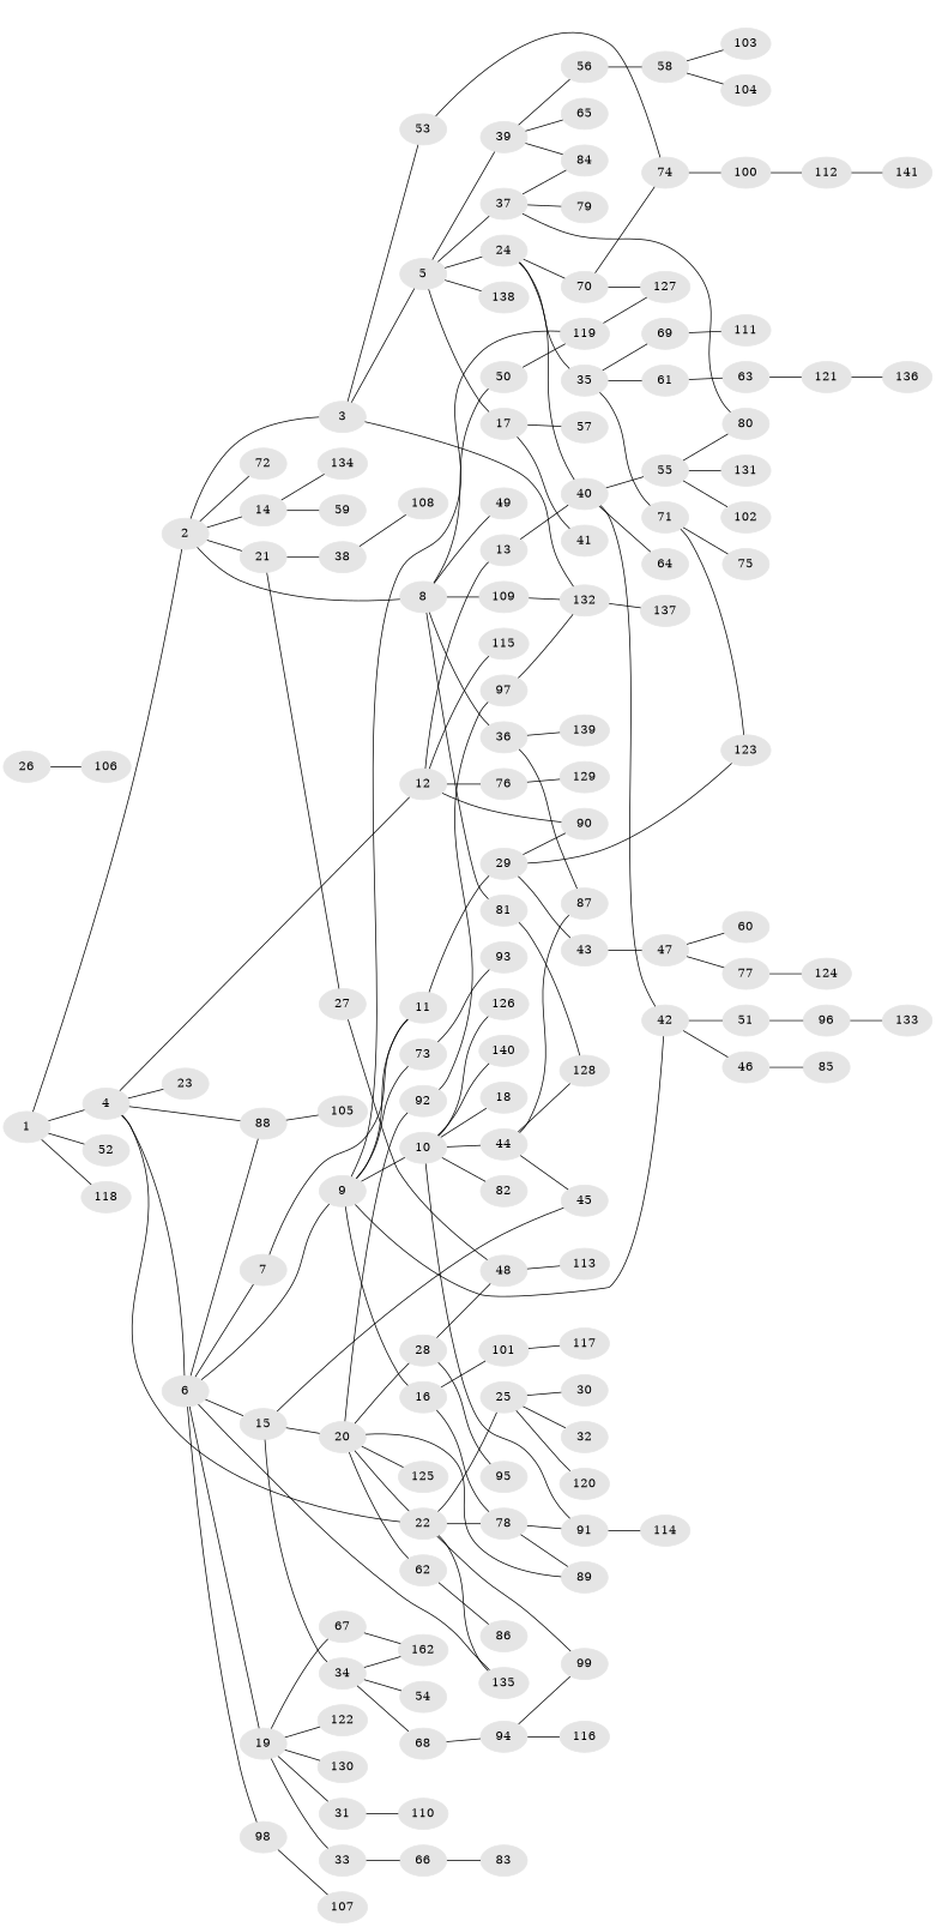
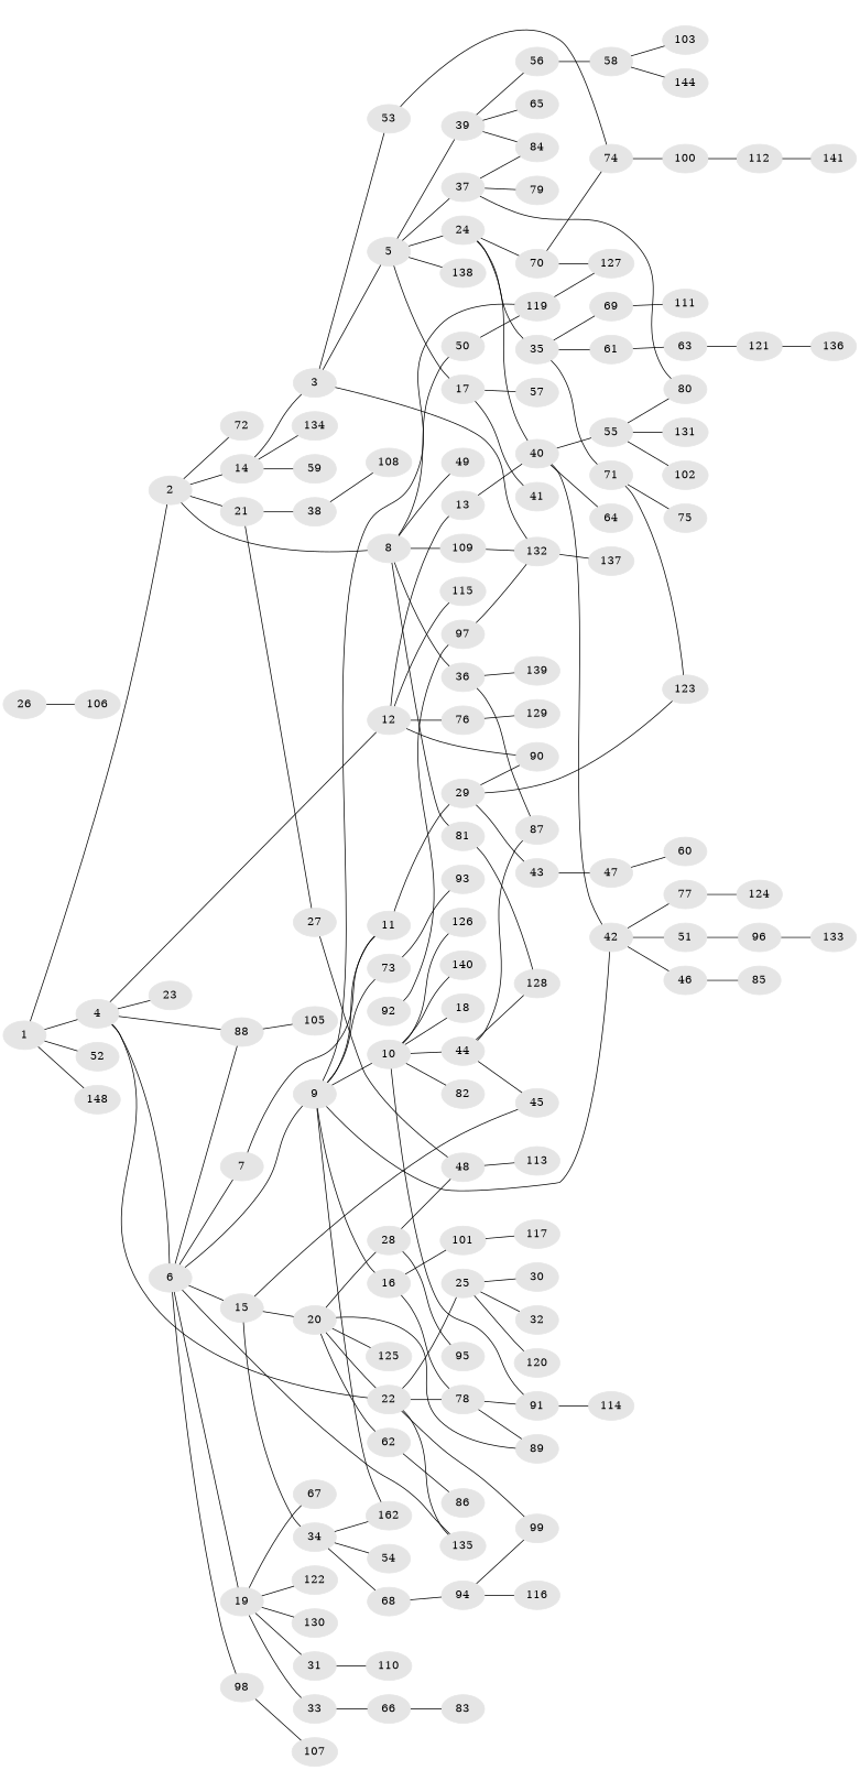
  graph {
    rankdir=LR
    node [color=gray90 style=filled]
    1
    2
    4
    52
-   118
+   118 [label=148]
    3
    8
    14
    21
    72
    6
    12
    22
    23
    88
    5
    53
    132
    36
    49
    50
    81
    109
    59
    134
    27
    38
    17
    24
    37
    39
    138
    74
    137
    7
    9
    15
    19
    98
    135
    13
    76
    90
    115
    78
    25
    99
    26
    106
    41
    57
    40
    35
    70
    79
    80
    84
    56
    65
    11
    10
    16
    42
    73
    119
    n66 [label=162]
    20
    34
    45
    31
    33
    67
    122
    130
    105
    107
    29
    87
    139
    128
    18
    44
    82
    91
    126
    140
    101
    46
    51
    77
    93
    127
    114
    43
    123
    129
    55
    64
    28
    62
    89
    92
    125
    54
    68
    117
    110
    66
    48
    95
    86
    97
    108
    30
    32
    120
    61
    69
    71
    113
    47
    83
    94
    63
    111
    75
    58
    102
    131
    85
    96
    124
    60
    133
    100
    103
-   104
+   104 [label=144]
    121
    136
    116
    112
    141
    1 -- 2
    1 -- 4
    1 -- 52
    1 -- 118
-   2 -- 3
+   14 -- 3
    2 -- 8
    2 -- 14
    2 -- 21
    2 -- 72
    4 -- 6
    4 -- 12
    4 -- 22
    4 -- 23
    4 -- 88
    3 -- 5
    3 -- 53
    3 -- 132
    8 -- 36
    8 -- 49
    8 -- 50
    8 -- 81
    8 -- 109
    14 -- 59
    14 -- 134
    21 -- 27
    21 -- 38
    6 -- 88
    6 -- 7
    6 -- 9
    6 -- 15
    6 -- 19
    6 -- 98
    6 -- 135
    12 -- 13
    12 -- 76
    12 -- 90
    12 -- 115
    22 -- 135
    22 -- 78
    22 -- 25
    22 -- 99
    88 -- 105
    5 -- 17
    5 -- 24
    5 -- 37
    5 -- 39
    5 -- 138
    53 -- 74
    132 -- 137
    36 -- 87
    36 -- 139
    50 -- 119
    81 -- 128
    109 -- 132
    27 -- 48
    38 -- 108
    17 -- 41
    17 -- 57
    24 -- 40
    24 -- 35
    24 -- 70
    37 -- 79
    37 -- 80
    37 -- 84
    39 -- 84
    39 -- 56
    39 -- 65
    74 -- 100
    7 -- 11
    9 -- 11
    9 -- 10
    9 -- 16
    9 -- 42
    9 -- 73
    9 -- 119
-   67 -- n66
+   9 -- n66
    15 -- 20
    15 -- 34
    15 -- 45
    19 -- 31
    19 -- 33
    19 -- 67
    19 -- 122
    19 -- 130
    98 -- 107
    13 -- 40
    76 -- 129
    78 -- 91
    78 -- 89
    25 -- 30
    25 -- 32
    25 -- 120
    26 -- 106
    40 -- 42
    40 -- 55
    40 -- 64
    35 -- 61
    35 -- 69
    35 -- 71
    70 -- 74
    70 -- 127
    56 -- 58
    11 -- 29
    10 -- 18
    10 -- 44
    10 -- 82
    10 -- 91
    10 -- 126
    10 -- 140
    16 -- 78
    16 -- 101
    42 -- 46
    42 -- 51
-   47 -- 77
+   42 -- 77
    73 -- 93
    119 -- 127
    20 -- 22
    20 -- 28
    20 -- 62
    20 -- 89
-   20 -- 92
    20 -- 125
    34 -- n66
    34 -- 54
    34 -- 68
    31 -- 110
    33 -- 66
    29 -- 90
    29 -- 43
    29 -- 123
    44 -- 45
    44 -- 87
    44 -- 128
    91 -- 114
    101 -- 117
    46 -- 85
    51 -- 96
    77 -- 124
    43 -- 47
    55 -- 80
    55 -- 102
    55 -- 131
    28 -- 48
    28 -- 95
    62 -- 86
    92 -- 97
    68 -- 94
    66 -- 83
    48 -- 113
    97 -- 132
    61 -- 63
    69 -- 111
    71 -- 123
    71 -- 75
    47 -- 60
    94 -- 99
    94 -- 116
    63 -- 121
    58 -- 103
    58 -- 104
    96 -- 133
    100 -- 112
    121 -- 136
    112 -- 141
  }
